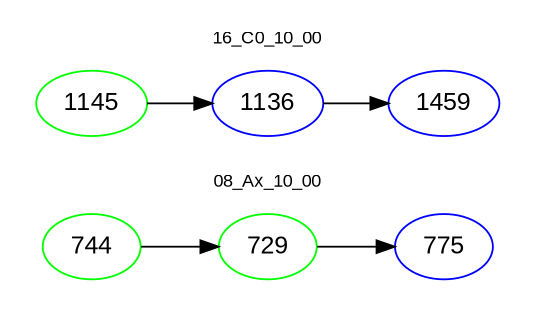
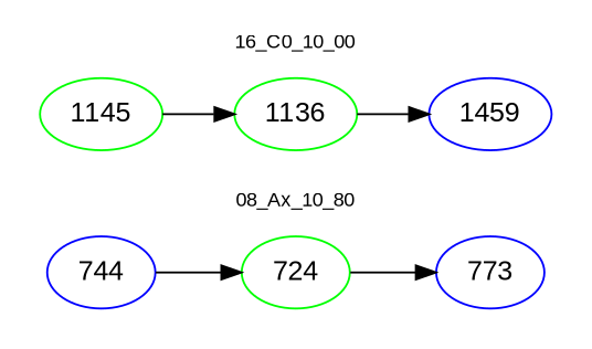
  digraph {
    fontname="Liberation Sans"
    rankdir=LR
    node [color=green fontname="Liberation Sans"]
    edge [color=black fontname="Liberation Sans"]
-   n1 [label=744]
-   n2 [label=729]
-   n3 [color=blue label=775]
+   n1 [color=blue label=744]
+   n2 [label=724]
+   n3 [color=blue label=773]
    n4 [label=1145]
-   n5 [color=blue label=1136]
+   n5 [label=1136]
    n6 [color=blue label=1459]
    subgraph cluster_1 {
      color=white
      fontsize=10
-     label="08_Ax_10_00"
+     label="08_Ax_10_80"
      n1
      n2
      n3
    }
    subgraph cluster_2 {
      color=white
      fontsize=10
      label="16_C0_10_00"
      n4
      n5
      n6
    }
    n1 -> n2
    n2 -> n3
    n4 -> n5
    n5 -> n6
  }
